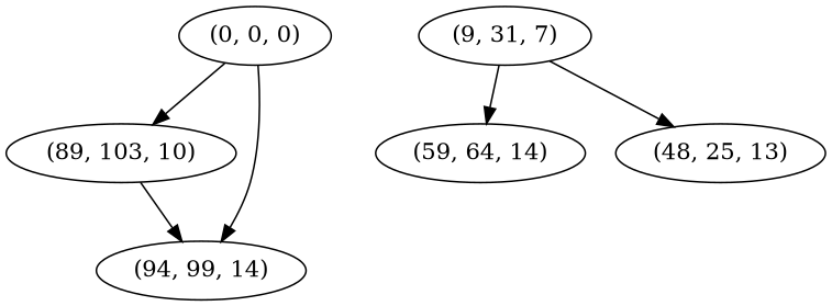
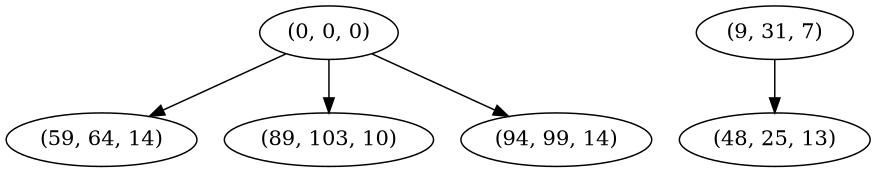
  digraph {
    "(0, 0, 0)"
    "(59, 64, 14)"
    "(89, 103, 10)"
    "(94, 99, 14)"
    n5 [label="(48, 25, 13)"]
    "(9, 31, 7)"
-   "(9, 31, 7)" -> "(59, 64, 14)"
+   "(0, 0, 0)" -> "(59, 64, 14)"
    "(0, 0, 0)" -> "(89, 103, 10)"
    "(0, 0, 0)" -> "(94, 99, 14)"
-   "(89, 103, 10)" -> "(94, 99, 14)"
    "(9, 31, 7)" -> n5
  }
